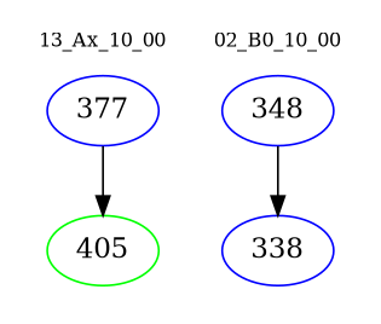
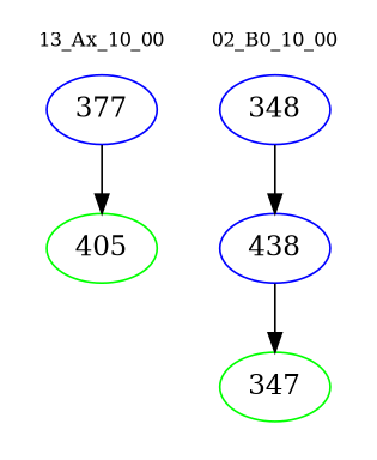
  digraph {
    node [color=blue]
    edge [color=black]
    n1 [label=377]
    n2 [color=green label=405]
    n3 [label=348]
-   n4 [label=338]
+   n4 [label=438]
+   n5 [color=green label=347]
    subgraph cluster_1 {
      color=white
      fontsize=10
      label="13_Ax_10_00"
      n1
      n2
    }
    subgraph cluster_2 {
      color=white
      fontsize=10
      label="02_B0_10_00"
      n3
      n4
+     n5
    }
    n1 -> n2
    n3 -> n4
+   n4 -> n5
  }
